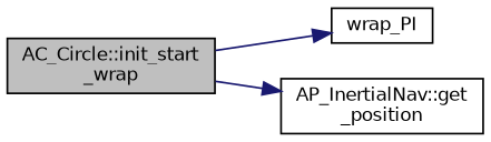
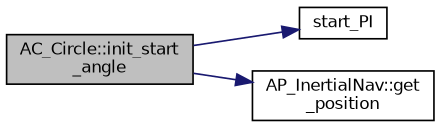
  digraph {
    rankdir=LR
    node [color=black fillcolor=white fontname=Helvetica fontsize=10 shape=record style=filled]
    edge [color=midnightblue fontname=Helvetica fontsize=10 labelfontname=Helvetica labelfontsize=10 style=solid]
-   n1 [fillcolor=grey75 fontcolor=black height=0.2 label="AC_Circle::init_start\l_wrap" width=0.4]
-   n2 [height=0.2 label=wrap_PI width=0.4]
+   n1 [fillcolor=grey75 fontcolor=black height=0.2 label="AC_Circle::init_start\l_angle" width=0.4]
+   n2 [height=0.2 label=start_PI width=0.4]
    n3 [height=0.2 label="AP_InertialNav::get\l_position" width=0.4]
    n1 -> n2
    n1 -> n3
  }
